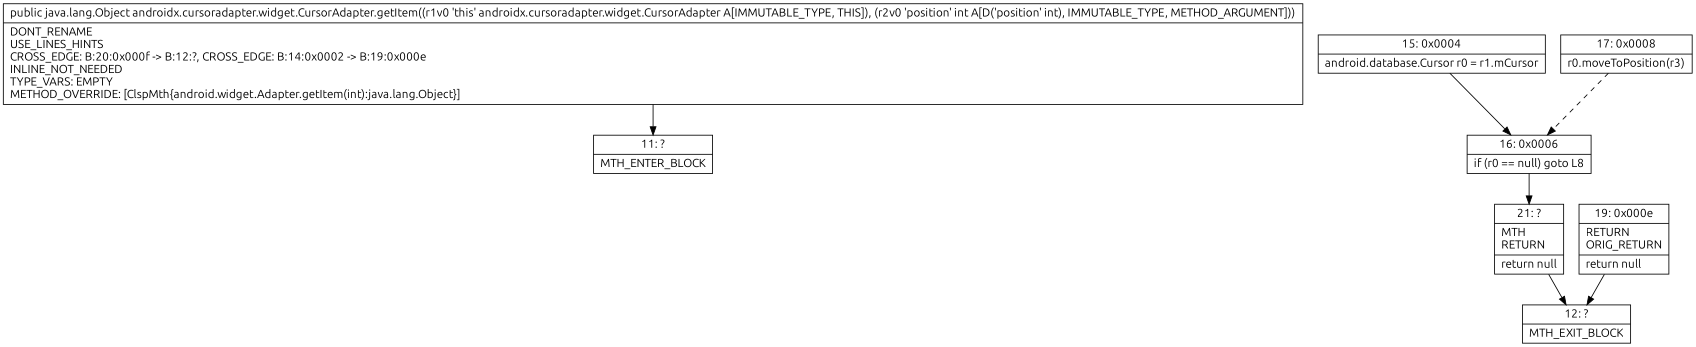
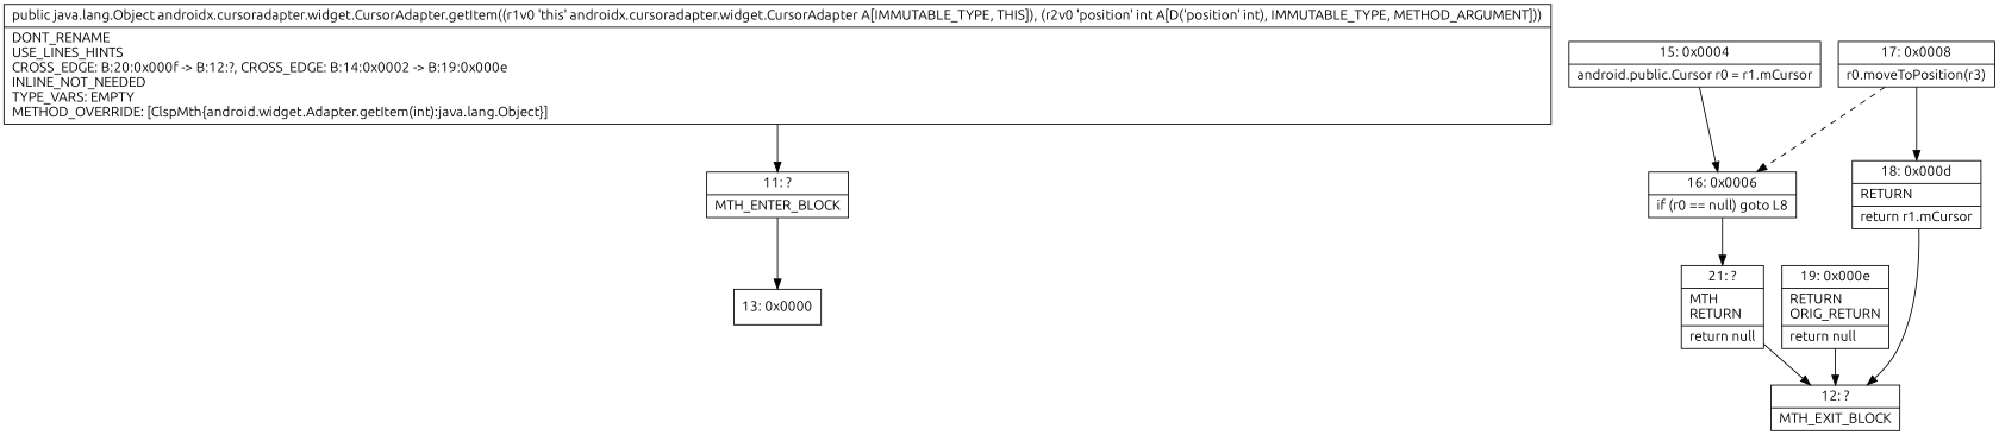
  digraph {
    fontname=Ubuntu
    node [fontname=Ubuntu shape=record]
    edge [fontname=Ubuntu]
    n1 [label="{11\:\ ?|MTH_ENTER_BLOCK\l}"]
-   n3 [label="{15\:\ 0x0004|android.database.Cursor r0 = r1.mCursor\l}"]
+   n2 [label="{13\:\ 0x0000}"]
+   n3 [label="{15\:\ 0x0004|android.public.Cursor r0 = r1.mCursor\l}"]
    n4 [label="{16\:\ 0x0006|if (r0 == null) goto L8\l}"]
    n5 [label="{19\:\ 0x000e|RETURN\lORIG_RETURN\l|return null\l}"]
    n6 [label="{12\:\ ?|MTH_EXIT_BLOCK\l}"]
    n7 [label="{21\:\ ?|MTH\lRETURN\l|return null\l}"]
    n8 [label="{17\:\ 0x0008|r0.moveToPosition(r3)\l}"]
+   n9 [label="{18\:\ 0x000d|RETURN\l|return r1.mCursor\l}"]
    n10 [label="{public java.lang.Object androidx.cursoradapter.widget.CursorAdapter.getItem((r1v0 'this' androidx.cursoradapter.widget.CursorAdapter A[IMMUTABLE_TYPE, THIS]), (r2v0 'position' int A[D('position' int), IMMUTABLE_TYPE, METHOD_ARGUMENT]))  | DONT_RENAME\lUSE_LINES_HINTS\lCROSS_EDGE: B:20:0x000f \-\> B:12:?, CROSS_EDGE: B:14:0x0002 \-\> B:19:0x000e\lINLINE_NOT_NEEDED\lTYPE_VARS: EMPTY\lMETHOD_OVERRIDE: [ClspMth\{android.widget.Adapter.getItem(int):java.lang.Object\}]\l}"]
+   n1 -> n2
    n3 -> n4
    n4 -> n7
    n5 -> n6
    n7 -> n6
    n8 -> n4 [style=dashed]
+   n8 -> n9
+   n9 -> n6
    n10 -> n1
  }
